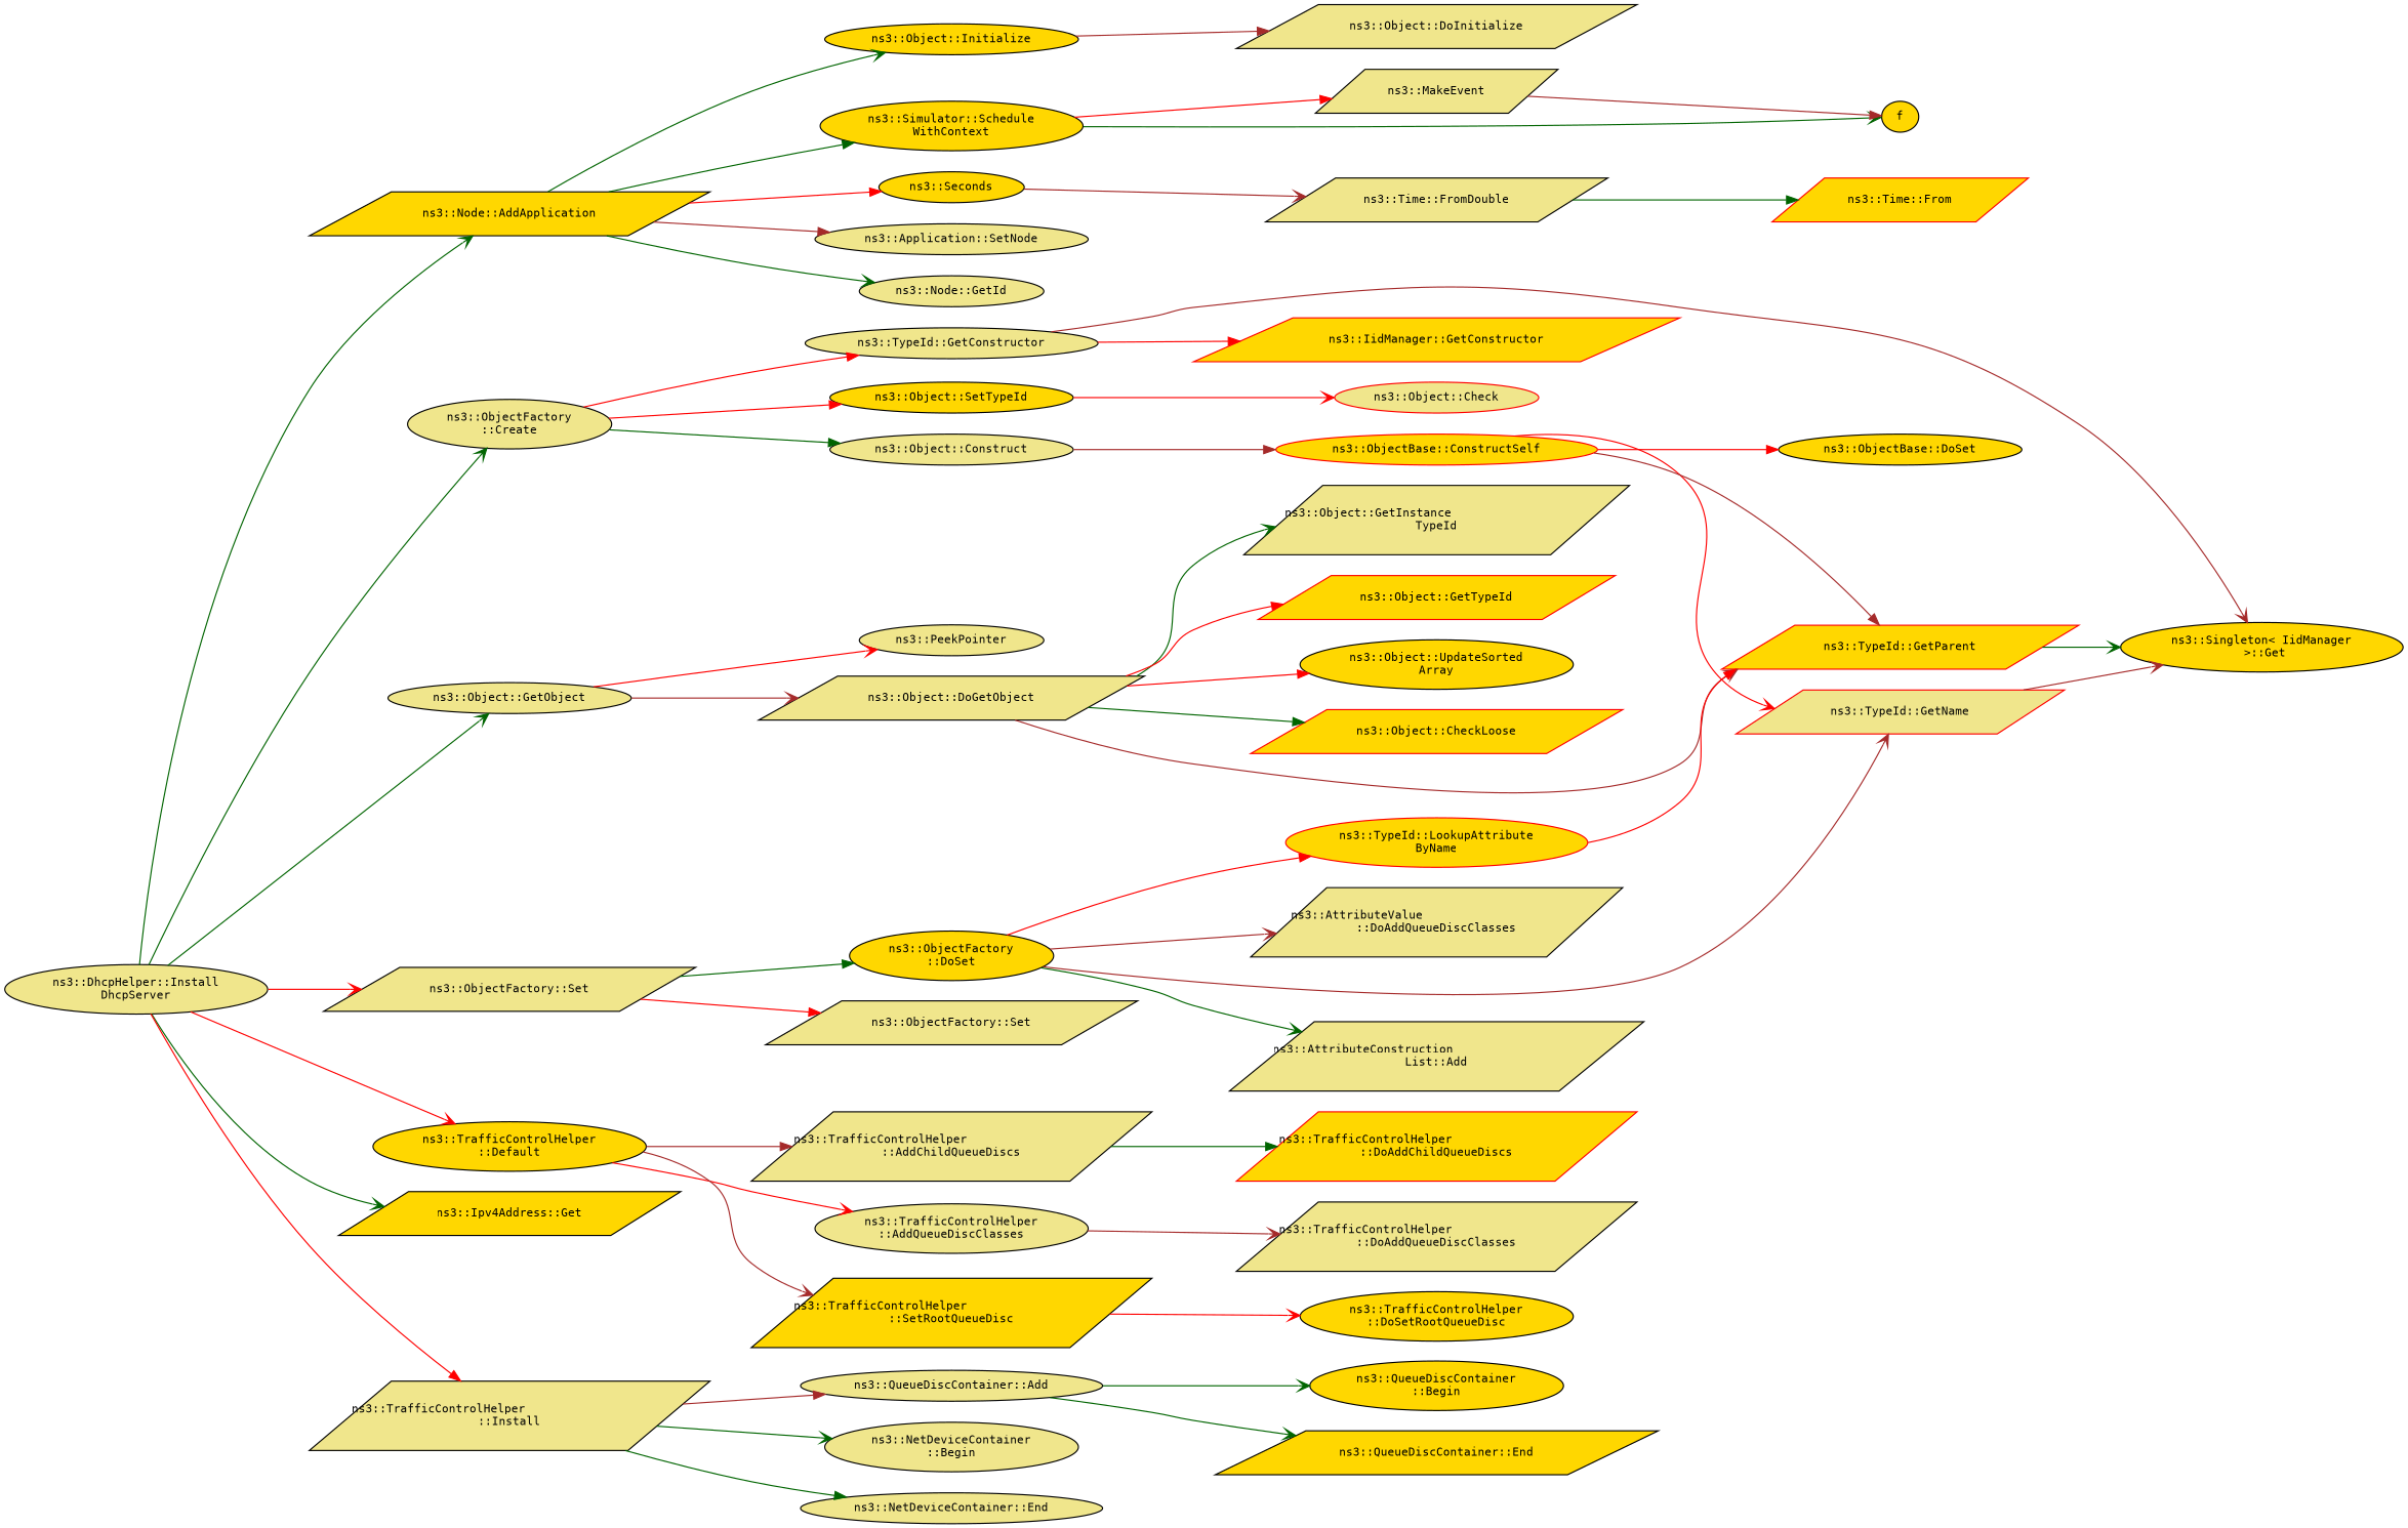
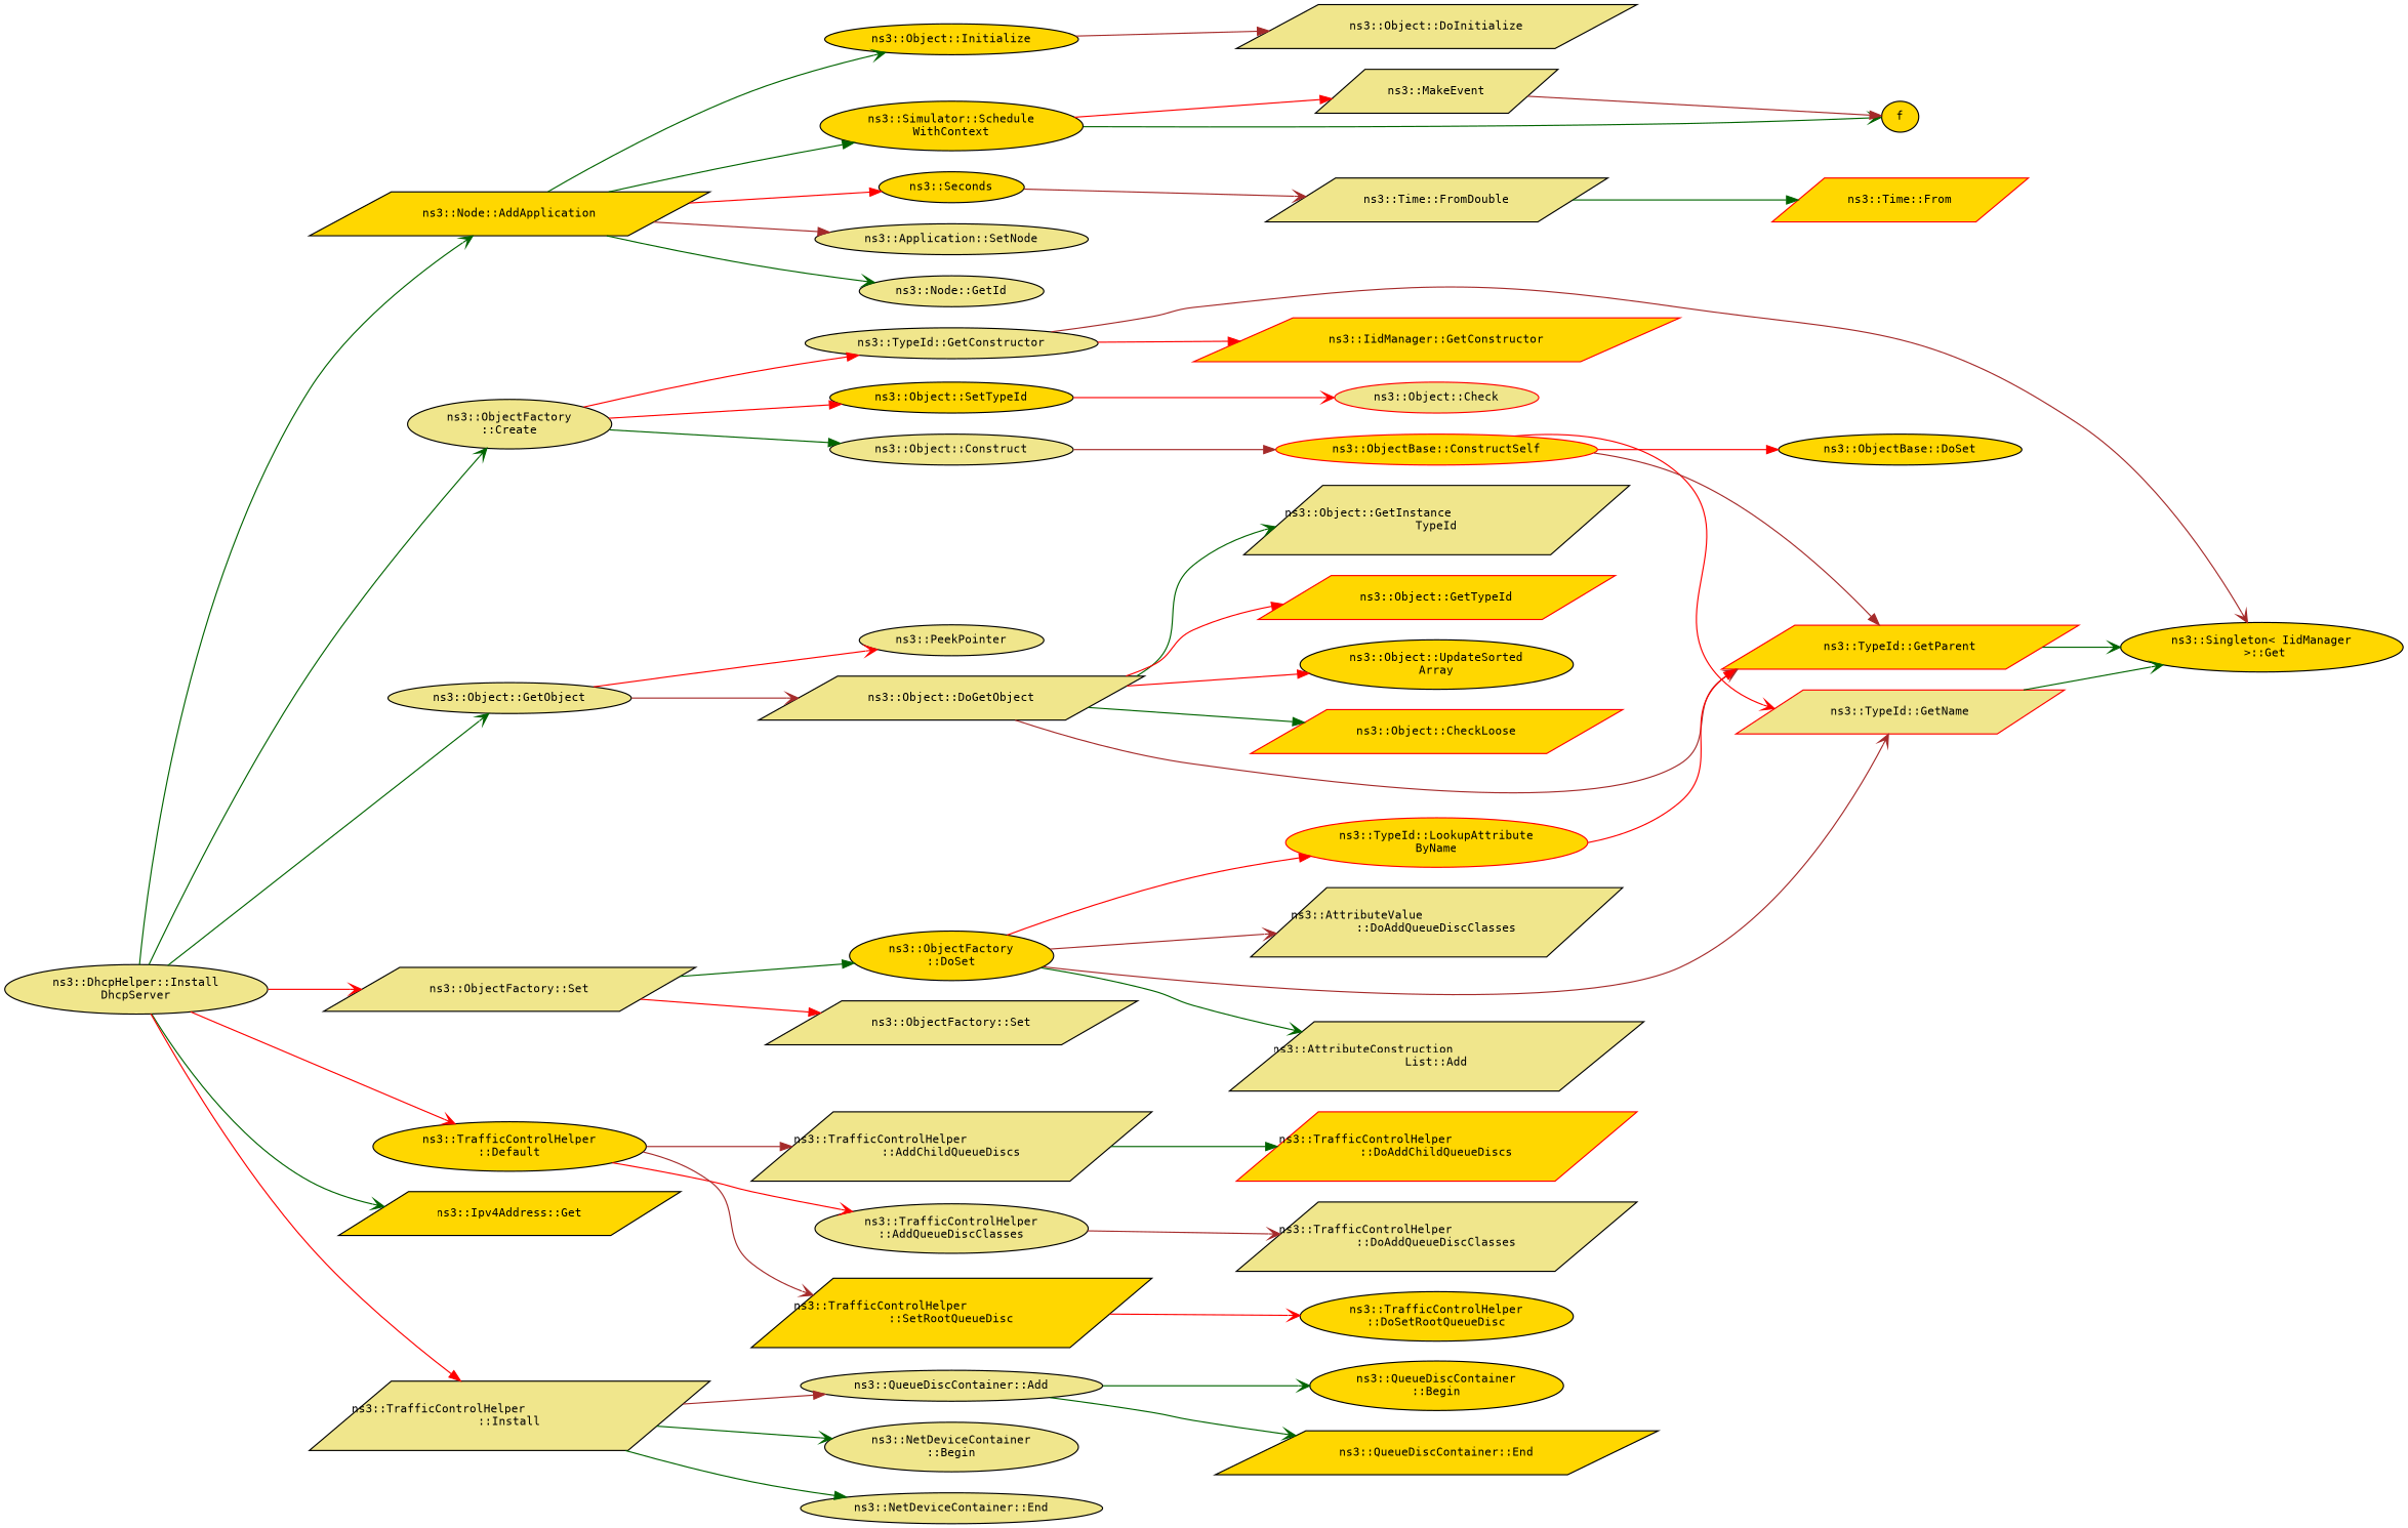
  digraph {
    fontname="DejaVu Sans Mono"
    rankdir=LR
    node [color=black fillcolor=khaki fontname="DejaVu Sans Mono" fontsize=10 shape=ellipse style=filled]
    edge [arrowhead=vee color=darkgreen fontname="DejaVu Sans Mono" fontsize=10 labelfontname=Helvetica labelfontsize=10 style=solid]
    n1 [fontcolor=black height=0.2 label="ns3::DhcpHelper::Install\lDhcpServer" width=0.4]
    n2 [fillcolor=gold height=0.2 label="ns3::Node::AddApplication" shape=parallelogram width=0.4]
    n3 [height=0.2 label="ns3::ObjectFactory\l::Create" width=0.4]
    n4 [fillcolor=gold height=0.2 label="ns3::TrafficControlHelper\l::Default" width=0.4]
    n5 [fillcolor=gold height=0.2 label="ns3::Ipv4Address::Get" shape=parallelogram width=0.4]
    n6 [height=0.2 label="ns3::Object::GetObject" width=0.4]
    n7 [height=0.2 label="ns3::TrafficControlHelper\l::Install" shape=parallelogram width=0.4]
    n8 [height=0.2 label="ns3::ObjectFactory::Set" shape=parallelogram width=0.4]
    n9 [height=0.2 label="ns3::Node::GetId" width=0.4]
    n10 [fillcolor=gold height=0.2 label="ns3::Object::Initialize" width=0.4]
    n11 [fillcolor=gold height=0.2 label="ns3::Simulator::Schedule\lWithContext" width=0.4]
    n12 [fillcolor=gold height=0.2 label="ns3::Seconds" width=0.4]
    n13 [height=0.2 label="ns3::Application::SetNode" width=0.4]
    n14 [height=0.2 label="ns3::Object::Construct" width=0.4]
    n15 [height=0.2 label="ns3::TypeId::GetConstructor" width=0.4]
    n16 [fillcolor=gold height=0.2 label="ns3::Object::SetTypeId" width=0.4]
    n17 [height=0.2 label="ns3::TrafficControlHelper\l::AddChildQueueDiscs" shape=parallelogram width=0.4]
    n18 [height=0.2 label="ns3::TrafficControlHelper\l::AddQueueDiscClasses" width=0.4]
    n19 [fillcolor=gold height=0.2 label="ns3::TrafficControlHelper\l::SetRootQueueDisc" shape=parallelogram width=0.4]
    n20 [height=0.2 label="ns3::Object::DoGetObject" shape=parallelogram width=0.4]
    n21 [height=0.2 label="ns3::PeekPointer" width=0.4]
    n22 [height=0.2 label="ns3::QueueDiscContainer::Add" width=0.4]
    n23 [height=0.2 label="ns3::NetDeviceContainer\l::Begin" width=0.4]
    n24 [height=0.2 label="ns3::NetDeviceContainer::End" width=0.4]
    n25 [fillcolor=gold height=0.2 label="ns3::ObjectFactory\l::DoSet" width=0.4]
    n26 [height=0.2 label="ns3::ObjectFactory::Set" shape=parallelogram width=0.4]
    n27 [height=0.2 label="ns3::Object::DoInitialize" shape=parallelogram width=0.4]
    n28 [fillcolor=gold height=0.2 label=f width=0.4]
    n29 [height=0.2 label="ns3::MakeEvent" shape=parallelogram width=0.4]
    n30 [height=0.2 label="ns3::Time::FromDouble" shape=parallelogram width=0.4]
    n31 [color=red fillcolor=gold height=0.2 label="ns3::Time::From" shape=parallelogram width=0.4]
    n32 [color=red fillcolor=gold height=0.2 label="ns3::ObjectBase::ConstructSelf" width=0.4]
    n33 [fillcolor=gold height=0.2 label="ns3::Singleton\< IidManager\l \>::Get" width=0.4]
    n34 [color=red fillcolor=gold height=0.2 label="ns3::IidManager::GetConstructor" shape=parallelogram width=0.4]
    n35 [color=red height=0.2 label="ns3::Object::Check" width=0.4]
    n36 [fillcolor=gold height=0.2 label="ns3::ObjectBase::DoSet" width=0.4]
    n37 [color=red height=0.2 label="ns3::TypeId::GetName" shape=parallelogram width=0.4]
    n38 [color=red fillcolor=gold height=0.2 label="ns3::TypeId::GetParent" shape=parallelogram width=0.4]
    n39 [color=red fillcolor=gold height=0.2 label="ns3::TrafficControlHelper\l::DoAddChildQueueDiscs" shape=parallelogram width=0.4]
    n40 [height=0.2 label="ns3::TrafficControlHelper\l::DoAddQueueDiscClasses" shape=parallelogram width=0.4]
    n41 [fillcolor=gold height=0.2 label="ns3::TrafficControlHelper\l::DoSetRootQueueDisc" width=0.4]
    n42 [color=red fillcolor=gold height=0.2 label="ns3::Object::CheckLoose" shape=parallelogram width=0.4]
    n43 [height=0.2 label="ns3::Object::GetInstance\lTypeId" shape=parallelogram width=0.4]
    n44 [color=red fillcolor=gold height=0.2 label="ns3::Object::GetTypeId" shape=parallelogram width=0.4]
    n45 [fillcolor=gold height=0.2 label="ns3::Object::UpdateSorted\lArray" width=0.4]
    n46 [fillcolor=gold height=0.2 label="ns3::QueueDiscContainer\l::Begin" width=0.4]
    n47 [fillcolor=gold height=0.2 label="ns3::QueueDiscContainer::End" shape=parallelogram width=0.4]
    n48 [height=0.2 label="ns3::AttributeConstruction\lList::Add" shape=parallelogram width=0.4]
    n49 [height=0.2 label="ns3::AttributeValue\l::DoAddQueueDiscClasses" shape=parallelogram width=0.4]
    n50 [color=red fillcolor=gold height=0.2 label="ns3::TypeId::LookupAttribute\lByName" width=0.4]
    n1 -> n2
    n1 -> n3
    n1 -> n4 [color=red]
    n1 -> n5
    n1 -> n6
    n1 -> n7 [arrowhead=normal color=red]
    n1 -> n8 [color=red]
    n2 -> n9
    n2 -> n10
    n2 -> n11 [arrowhead=normal]
    n2 -> n12 [arrowhead=normal color=red]
    n2 -> n13 [arrowhead=normal color=brown]
    n3 -> n14 [arrowhead=normal]
    n3 -> n15 [arrowhead=normal color=red]
    n3 -> n16 [arrowhead=normal color=red]
    n4 -> n17 [arrowhead=normal color=brown]
    n4 -> n18 [color=red]
    n4 -> n19 [color=brown]
    n6 -> n20 [color=brown]
    n6 -> n21 [color=red]
    n7 -> n22 [arrowhead=normal color=brown]
    n7 -> n23
    n7 -> n24 [arrowhead=normal]
    n8 -> n25 [arrowhead=normal]
    n8 -> n26 [arrowhead=normal color=red]
    n10 -> n27 [arrowhead=normal color=brown]
    n11 -> n28
    n11 -> n29 [arrowhead=normal color=red]
    n12 -> n30 [color=brown]
    n14 -> n32 [arrowhead=normal color=brown]
    n15 -> n33 [color=brown]
    n15 -> n34 [arrowhead=normal color=red]
    n16 -> n35 [color=red]
    n17 -> n39 [arrowhead=normal]
    n18 -> n40 [color=brown]
    n19 -> n41 [color=red]
    n20 -> n38 [color=brown]
    n20 -> n42 [arrowhead=normal]
    n20 -> n43
    n20 -> n44 [arrowhead=normal color=red]
    n20 -> n45 [arrowhead=normal color=red]
    n22 -> n46
    n22 -> n47
    n25 -> n37 [color=brown]
    n25 -> n48
    n25 -> n49 [color=brown]
    n25 -> n50 [arrowhead=normal color=red]
    n29 -> n28 [arrowhead=normal color=brown]
    n30 -> n31 [arrowhead=normal]
    n32 -> n36 [arrowhead=normal color=red]
    n32 -> n37 [color=red]
    n32 -> n38 [arrowhead=normal color=brown]
-   n37 -> n33 [color=brown]
+   n37 -> n33
    n38 -> n33
    n50 -> n38 [arrowhead=normal color=red]
  }
